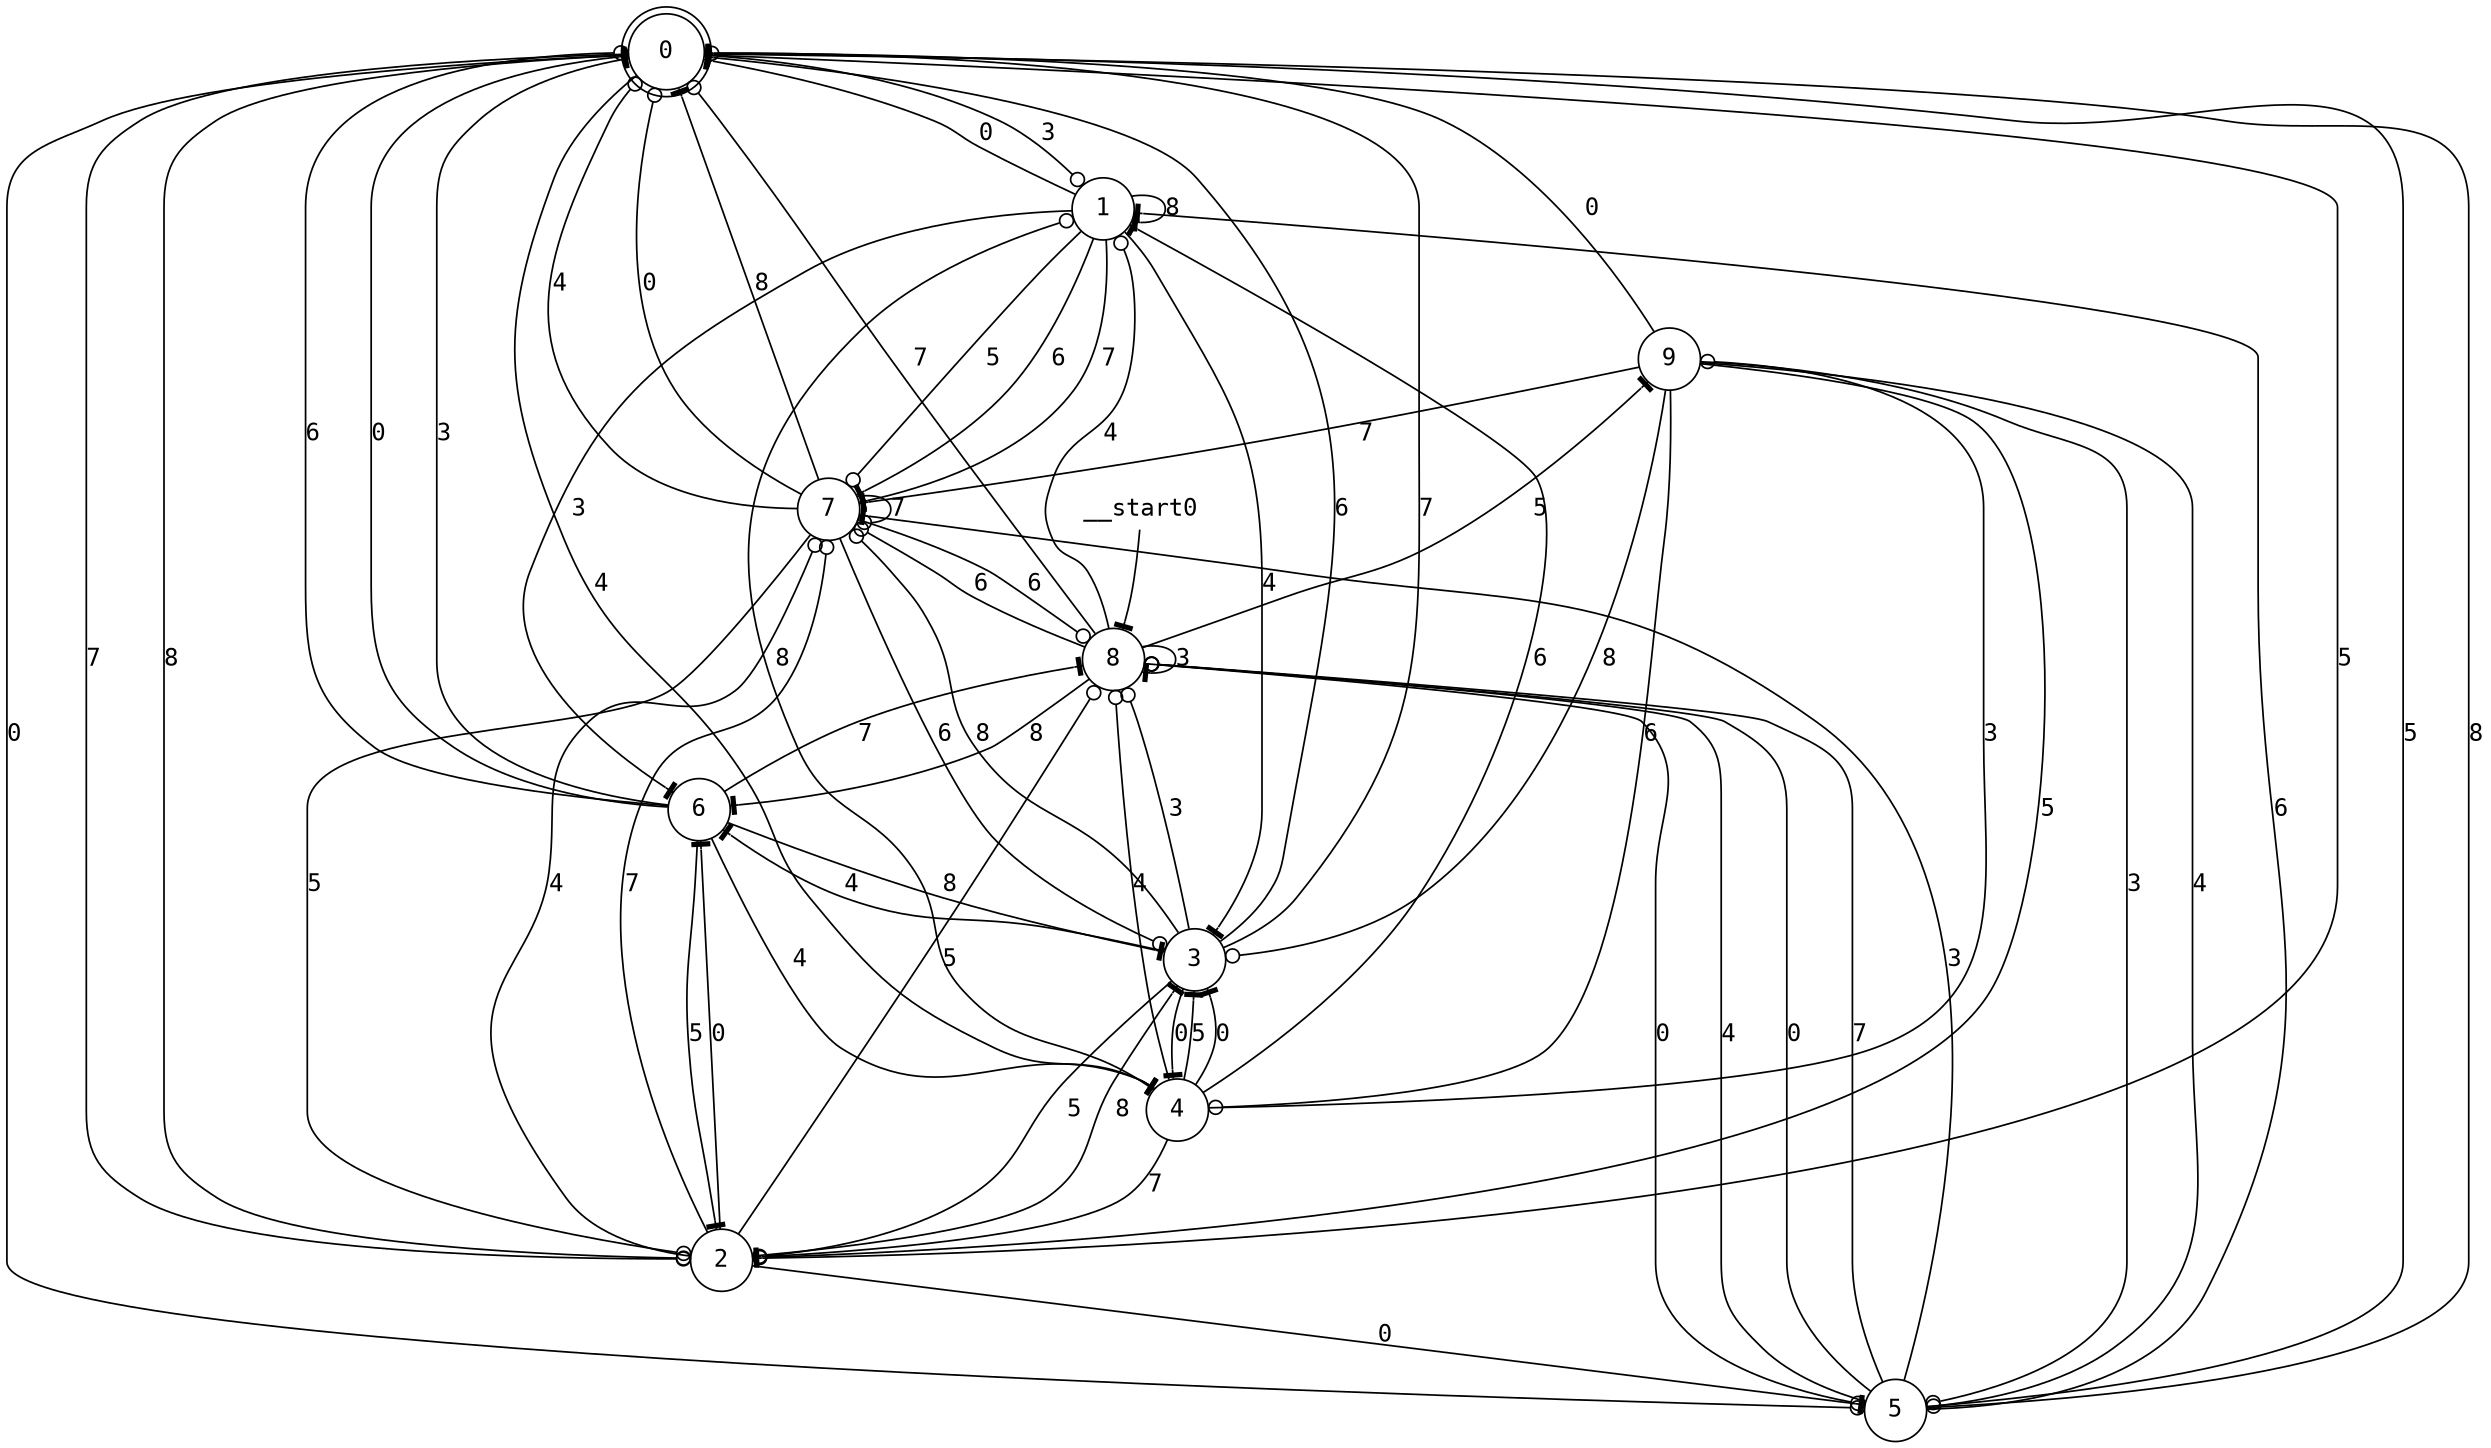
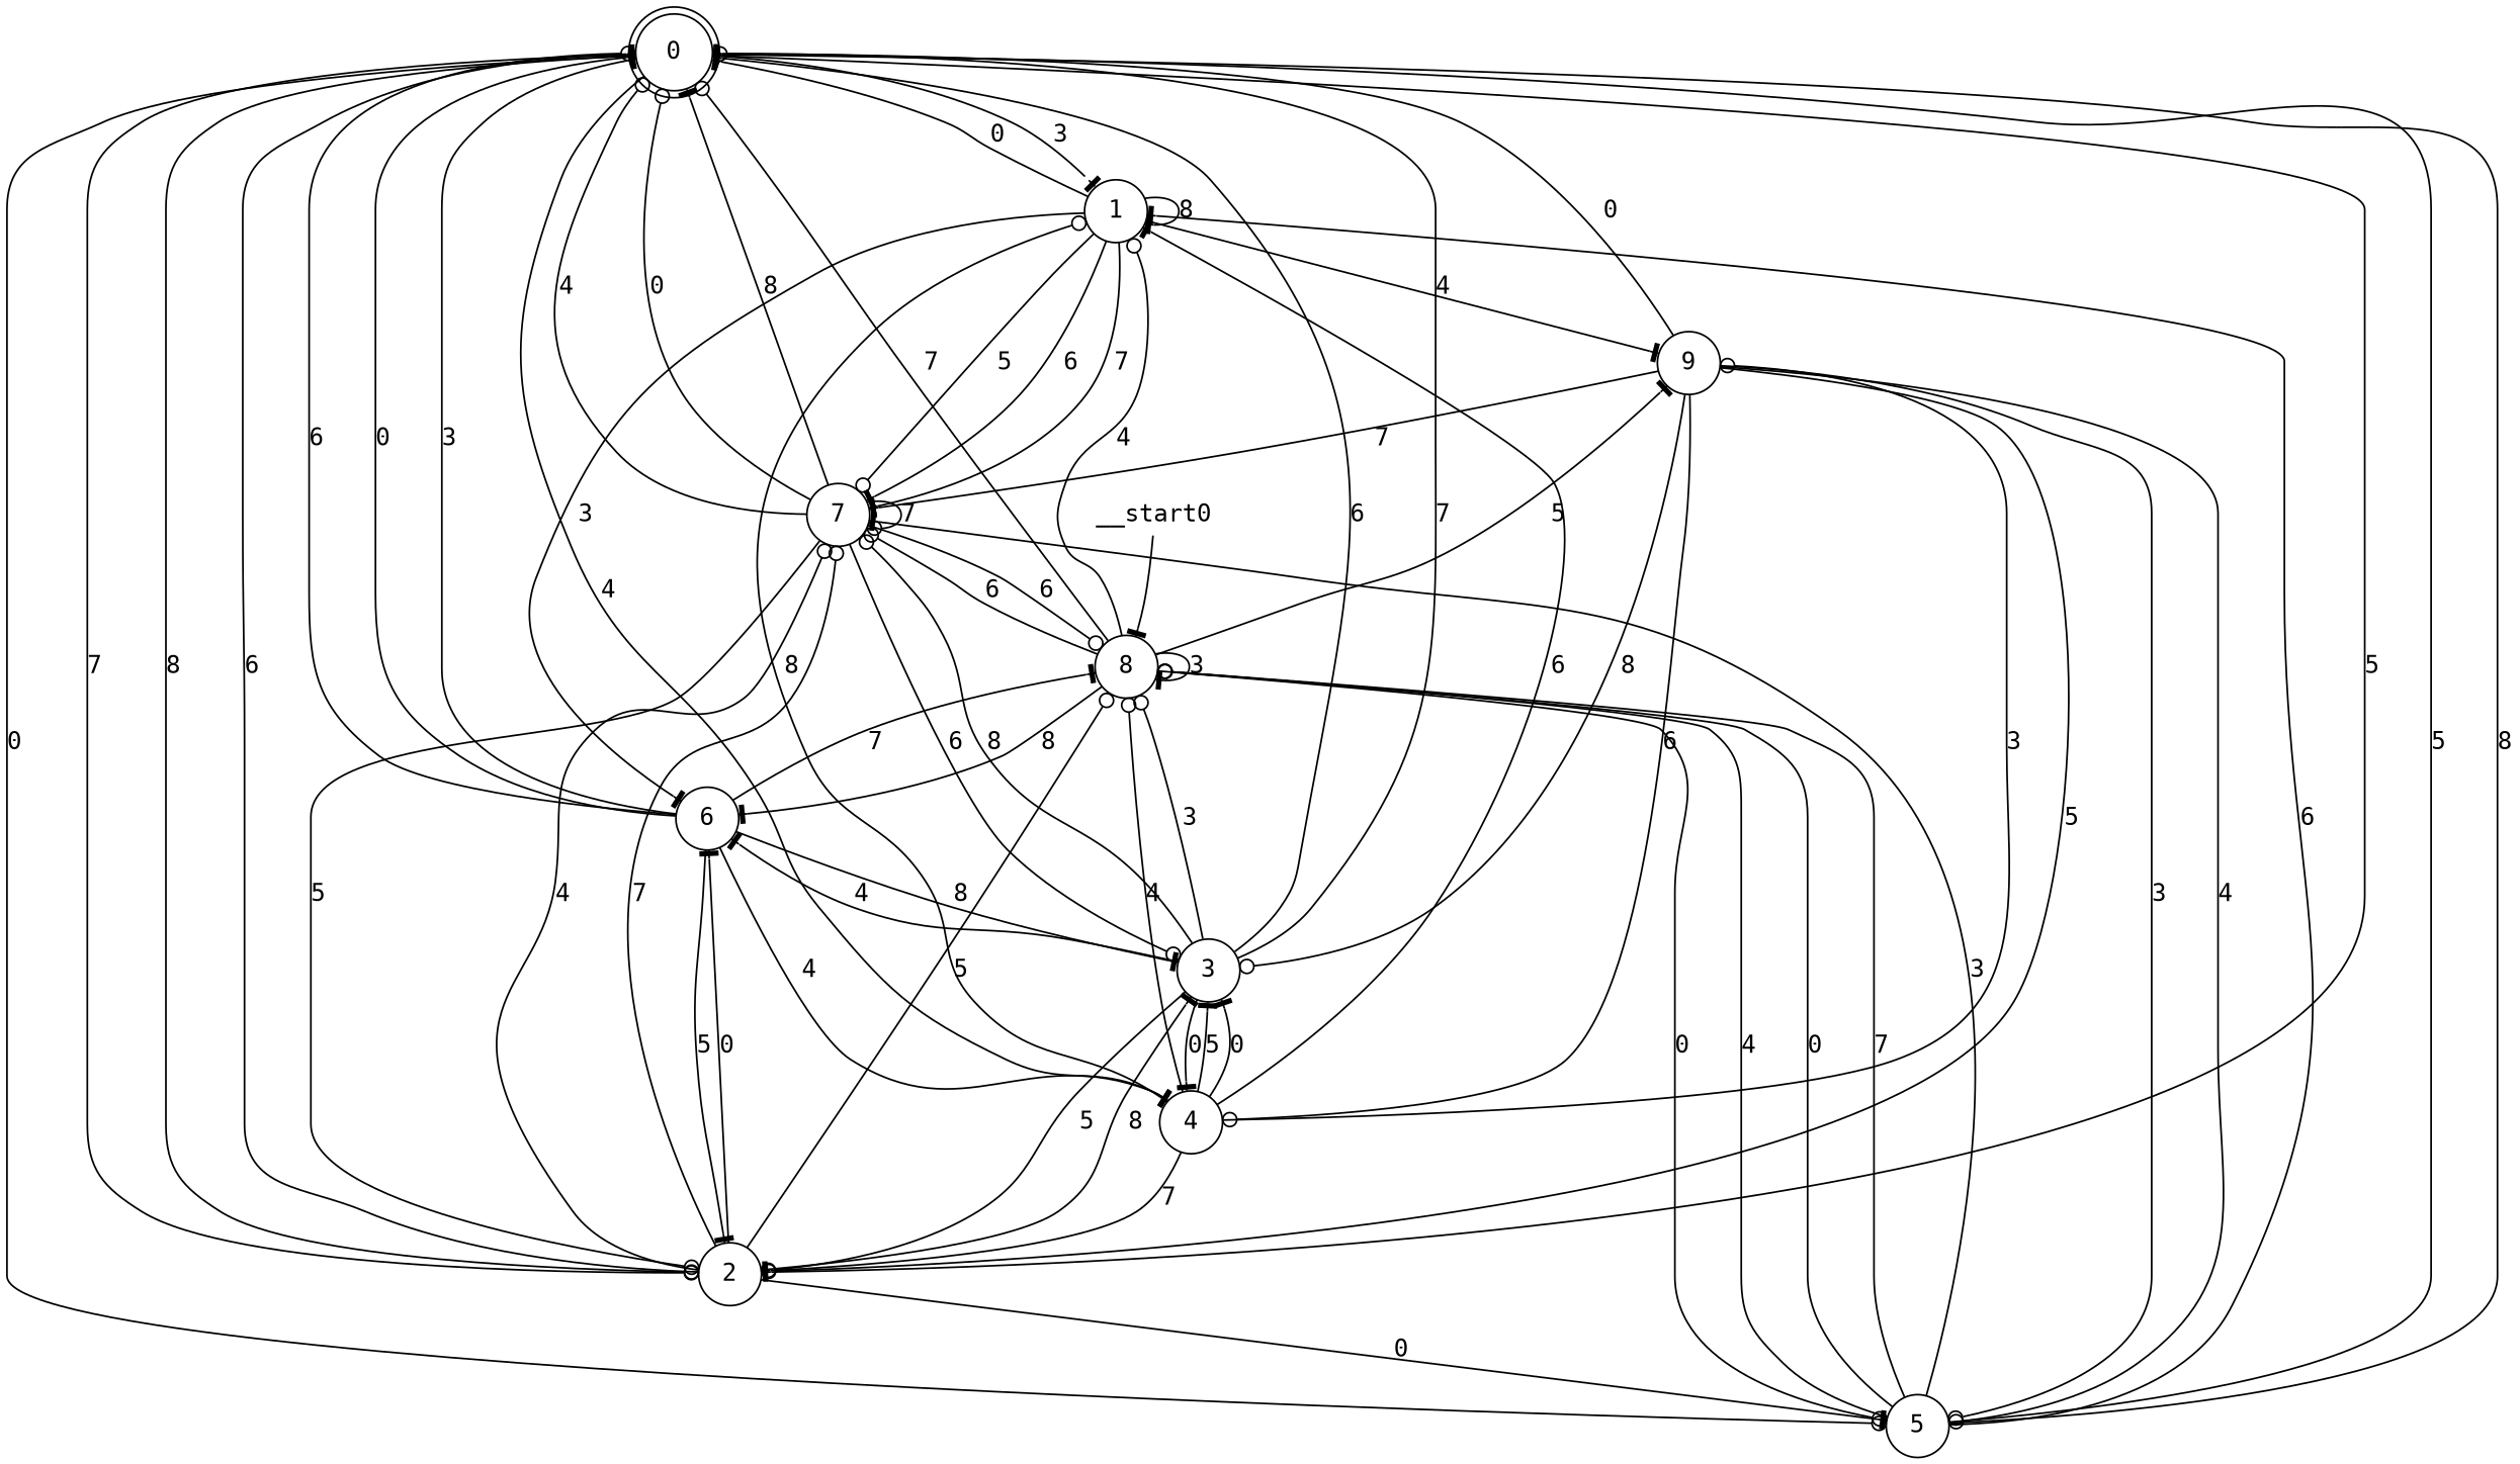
  digraph {
    fontname="DejaVu Sans Mono"
    node [fontname="DejaVu Sans Mono" shape=circle]
    edge [arrowhead=tee fontname="DejaVu Sans Mono"]
    n1 [label=0 shape=doublecircle]
    n2 [label=1]
    n3 [label=2]
    n4 [label=4]
    n5 [label=5]
    n6 [label=3]
    n7 [label=6]
    n8 [label=7]
    n9 [label=8]
    n10 [label=9]
    __start0 [height=0 shape=none width=0]
-   n1 -> n2 [arrowhead=odot label=3]
+   n1 -> n2 [label=3]
    n1 -> n3 [label=5]
    n1 -> n3 [arrowhead=odot label=7]
    n1 -> n3 [arrowhead=odot label=8]
    n1 -> n4 [label=4]
    n1 -> n5 [arrowhead=odot label=0]
    n2 -> n1 [label=0]
    n2 -> n2 [label=8]
-   n2 -> n6 [label=4]
+   n2 -> n10 [label=4]
    n2 -> n7 [label=3]
    n2 -> n8 [arrowhead=odot label=5]
    n2 -> n8 [label=6]
    n2 -> n8 [label=7]
+   n3 -> n1 [label=6]
    n3 -> n5 [label=0]
    n3 -> n6 [label=8]
    n3 -> n7 [label=0]
    n3 -> n8 [arrowhead=odot label=4]
    n3 -> n8 [arrowhead=odot label=7]
    n3 -> n9 [arrowhead=odot label=5]
    n4 -> n2 [label=6]
    n4 -> n2 [arrowhead=odot label=8]
    n4 -> n3 [label=7]
    n4 -> n6 [label=5]
    n4 -> n6 [label=0]
    n4 -> n9 [arrowhead=odot label=4]
    n4 -> n10 [arrowhead=odot label=3]
    n5 -> n1 [label=5]
    n5 -> n1 [label=8]
    n5 -> n2 [label=6]
    n5 -> n8 [label=3]
    n5 -> n9 [arrowhead=odot label=4]
    n5 -> n9 [arrowhead=odot label=0]
    n5 -> n9 [arrowhead=odot label=7]
    n6 -> n1 [label=6]
    n6 -> n1 [label=7]
    n6 -> n3 [arrowhead=odot label=5]
    n6 -> n4 [label=0]
    n6 -> n7 [label=4]
    n6 -> n8 [arrowhead=odot label=8]
    n6 -> n9 [arrowhead=odot label=3]
    n7 -> n1 [label=3]
    n7 -> n1 [arrowhead=odot label=6]
    n7 -> n1 [label=0]
    n7 -> n3 [label=5]
    n7 -> n4 [label=4]
    n7 -> n6 [label=8]
    n7 -> n9 [label=7]
    n8 -> n1 [arrowhead=odot label=4]
    n8 -> n1 [arrowhead=odot label=0]
    n8 -> n1 [label=8]
    n8 -> n3 [arrowhead=odot label=5]
    n8 -> n6 [arrowhead=odot label=6]
    n8 -> n8 [arrowhead=odot label=7]
    n8 -> n9 [arrowhead=odot label=6]
    n9 -> n1 [arrowhead=odot label=7]
    n9 -> n2 [arrowhead=odot label=4]
    n9 -> n5 [arrowhead=odot label=0]
    n9 -> n7 [label=8]
    n9 -> n8 [arrowhead=odot label=6]
    n9 -> n9 [label=3]
    n9 -> n10 [label=5]
    n10 -> n1 [arrowhead=odot label=0]
    n10 -> n3 [arrowhead=odot label=5]
    n10 -> n4 [arrowhead=odot label=6]
    n10 -> n5 [arrowhead=odot label=3]
    n10 -> n5 [arrowhead=odot label=4]
    n10 -> n6 [arrowhead=odot label=8]
    n10 -> n8 [label=7]
    __start0 -> n9
  }
